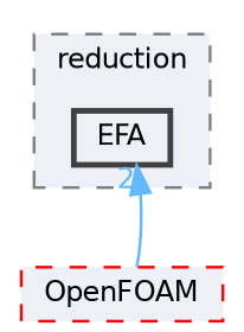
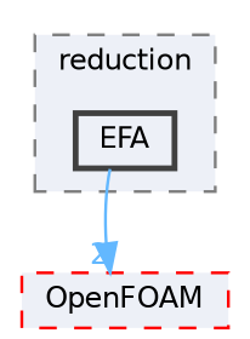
  digraph {
    compound=true
    node [fillcolor="#edf0f7" fontname=Helvetica fontsize=10 shape=box]
    n1 [color=grey25 height=0.2 label=EFA style="filled,bold" width=0.4]
    n2 [color=red height=0.2 label=OpenFOAM style="filled,dashed" width=0.4]
    subgraph cluster_1 {
      bgcolor="#edf0f7"
      fontname=Helvetica
      fontsize=10
      label=reduction
      pencolor=grey50
      style="filled,dashed"
      n1
    }
-   n2 -> n1 [color=steelblue1 fontcolor=steelblue1 fontname=Helvetica fontsize=10 headlabel=2 labeldistance=1.5 labelfontname=Helvetica labelfontsize=10]
+   n1 -> n2 [color=steelblue1 fontcolor=steelblue1 fontname=Helvetica fontsize=10 headlabel=2 labeldistance=1.5 labelfontname=Helvetica labelfontsize=10]
  }
